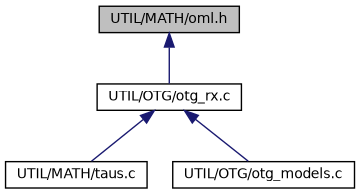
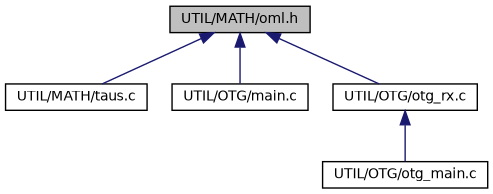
  digraph {
    node [color=black fillcolor=white fontname=Helvetica fontsize=10 shape=record style=filled]
    edge [color=midnightblue dir=back fontname=Helvetica fontsize=10 labelfontname=Helvetica labelfontsize=10 style=solid]
    n1 [fillcolor=grey75 fontcolor=black height=0.2 label="UTIL/MATH/oml.h" width=0.4]
    n2 [height=0.2 label="UTIL/MATH/taus.c" width=0.4]
+   n3 [height=0.2 label="UTIL/OTG/main.c" width=0.4]
    n4 [height=0.2 label="UTIL/OTG/otg_rx.c" width=0.4]
-   n5 [height=0.2 label="UTIL/OTG/otg_models.c" width=0.4]
-   n4 -> n2
+   n5 [height=0.2 label="UTIL/OTG/otg_main.c" width=0.4]
+   n1 -> n2
+   n1 -> n3
    n1 -> n4
    n4 -> n5
  }
